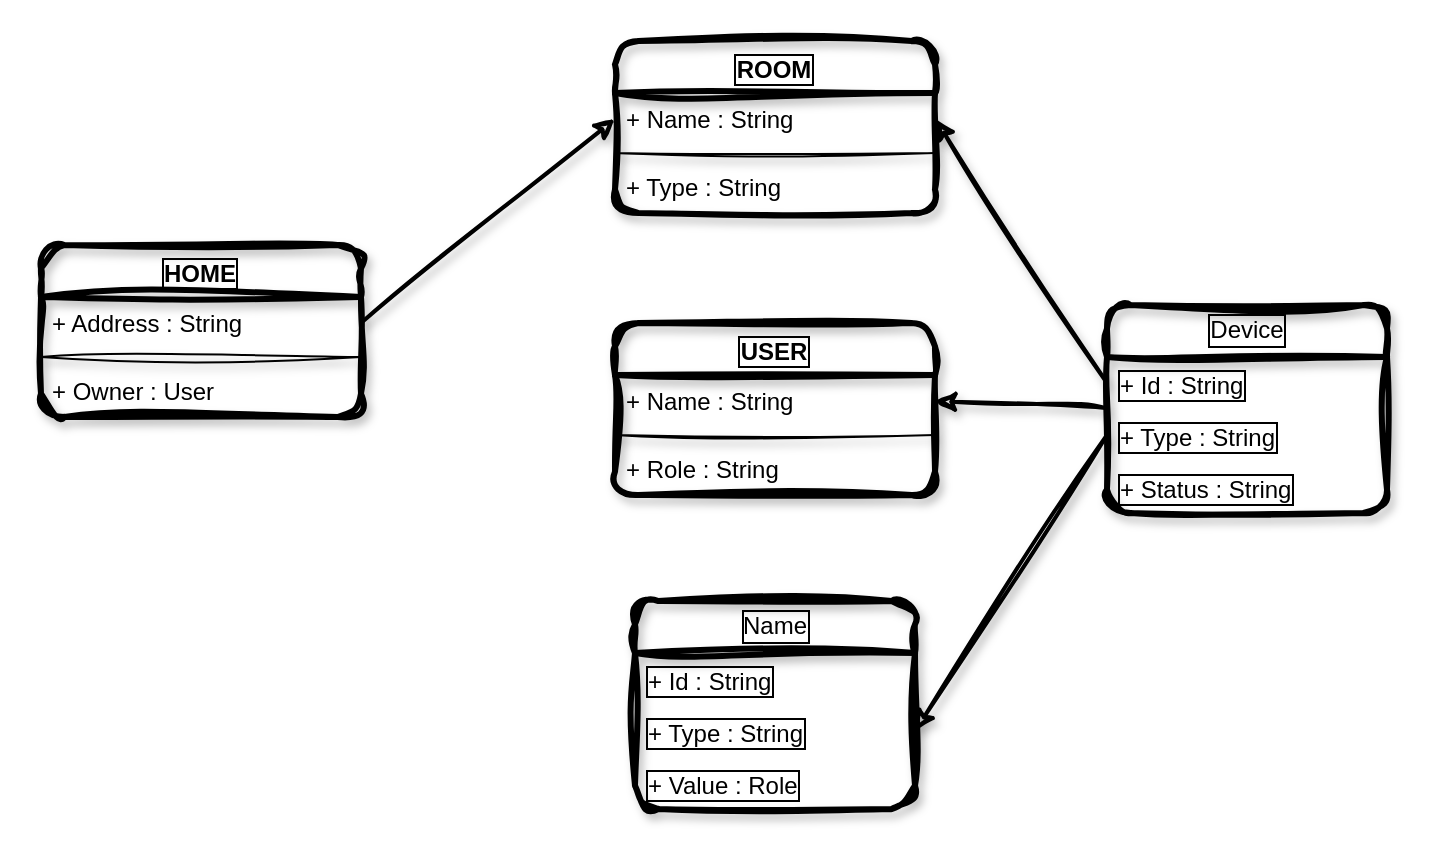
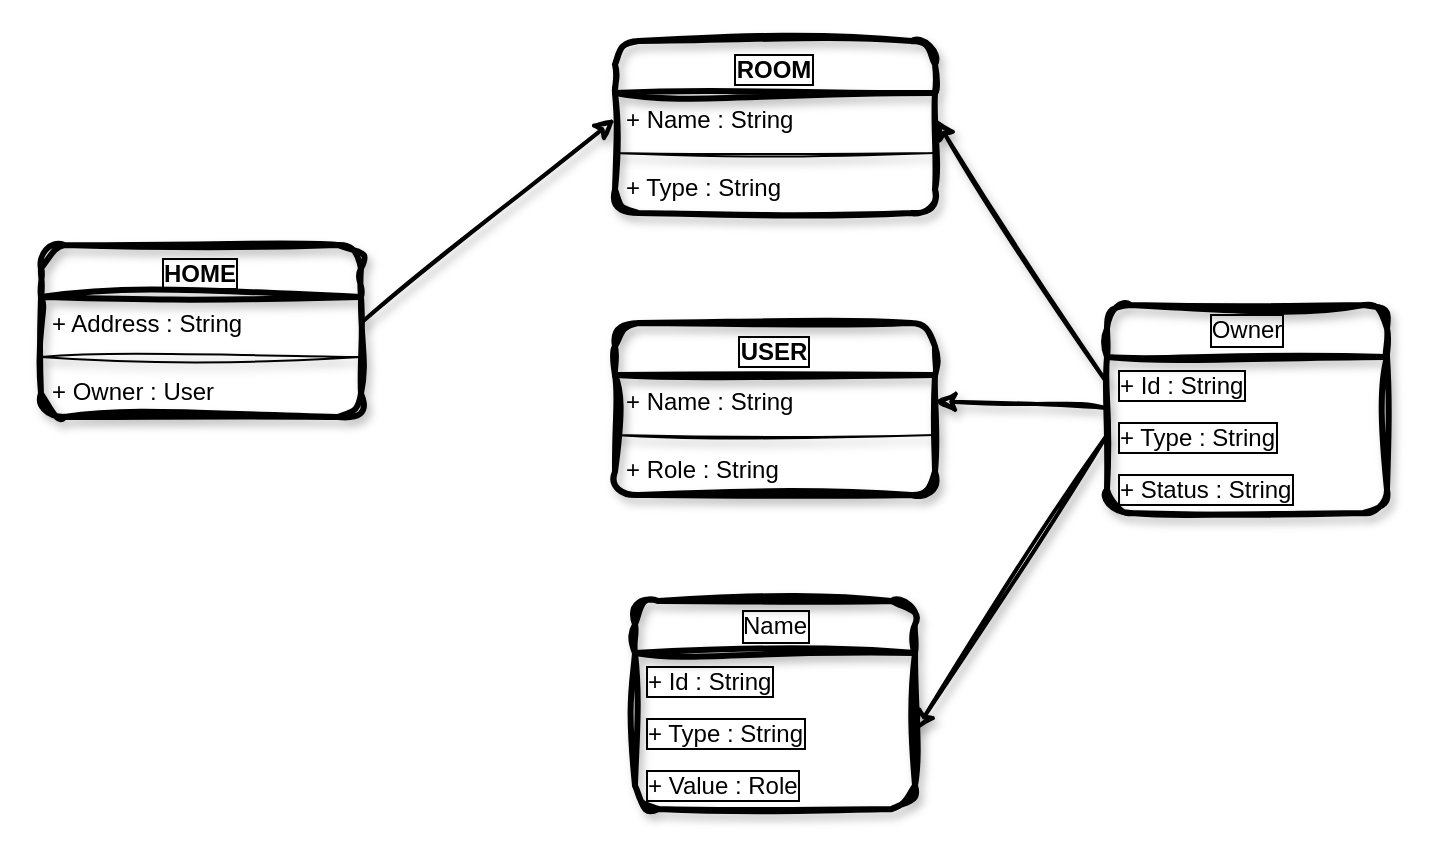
  <mxCell id="0" />
  <mxCell id="1" parent="0" />
  <mxCell id="2" value="&lt;font color=&quot;#000000&quot;&gt;HOME&lt;/font&gt;" style="swimlane;fontStyle=1;align=center;verticalAlign=top;childLayout=stackLayout;horizontal=1;startSize=26;horizontalStack=0;resizeParent=1;resizeParentMax=0;resizeLast=0;collapsible=1;marginBottom=0;fillColor=none;labelBackgroundColor=none;labelBorderColor=default;whiteSpace=wrap;html=1;strokeColor=#000000;strokeWidth=3;shadow=1;sketch=1;curveFitting=1;jiggle=2;rounded=1;" vertex="1" parent="1"><mxGeometry x="20" y="122" width="160" height="86" as="geometry" /></mxCell>
  <mxCell id="3" value="+ Address : String" style="text;strokeColor=none;fillColor=none;align=left;verticalAlign=top;spacingLeft=4;spacingRight=4;overflow=hidden;rotatable=0;points=[[0,0.5],[1,0.5]];portConstraint=eastwest;fontColor=#000000;shadow=1;sketch=1;curveFitting=1;jiggle=2;rounded=1;" vertex="1" parent="2"><mxGeometry y="26" width="160" height="26" as="geometry" /></mxCell>
  <mxCell id="4" value="" style="line;strokeWidth=1;fillColor=none;align=left;verticalAlign=middle;spacingTop=-1;spacingLeft=3;spacingRight=3;rotatable=0;labelPosition=right;points=[];portConstraint=eastwest;strokeColor=inherit;shadow=1;sketch=1;curveFitting=1;jiggle=2;rounded=1;" vertex="1" parent="2"><mxGeometry y="52" width="160" height="8" as="geometry" /></mxCell>
  <mxCell id="5" value="+ Owner : User" style="text;strokeColor=none;fillColor=none;align=left;verticalAlign=top;spacingLeft=4;spacingRight=4;overflow=hidden;rotatable=0;points=[[0,0.5],[1,0.5]];portConstraint=eastwest;fontColor=#000000;shadow=1;sketch=1;curveFitting=1;jiggle=2;rounded=1;" vertex="1" parent="2"><mxGeometry y="60" width="160" height="26" as="geometry" /></mxCell>
  <mxCell id="6" value="&lt;font color=&quot;#000000&quot;&gt;ROOM&lt;/font&gt;" style="swimlane;fontStyle=1;align=center;verticalAlign=top;childLayout=stackLayout;horizontal=1;startSize=26;horizontalStack=0;resizeParent=1;resizeParentMax=0;resizeLast=0;collapsible=1;marginBottom=0;fillColor=none;labelBackgroundColor=none;labelBorderColor=default;whiteSpace=wrap;html=1;strokeColor=#000000;strokeWidth=3;shadow=1;sketch=1;curveFitting=1;jiggle=2;rounded=1;" vertex="1" parent="1"><mxGeometry x="307" y="20" width="160" height="86" as="geometry" /></mxCell>
  <mxCell id="7" value="+ Name : String" style="text;strokeColor=none;fillColor=none;align=left;verticalAlign=top;spacingLeft=4;spacingRight=4;overflow=hidden;rotatable=0;points=[[0,0.5],[1,0.5]];portConstraint=eastwest;fontColor=#000000;shadow=1;sketch=1;curveFitting=1;jiggle=2;rounded=1;" vertex="1" parent="6"><mxGeometry y="26" width="160" height="26" as="geometry" /></mxCell>
  <mxCell id="8" value="" style="line;strokeWidth=1;fillColor=none;align=left;verticalAlign=middle;spacingTop=-1;spacingLeft=3;spacingRight=3;rotatable=0;labelPosition=right;points=[];portConstraint=eastwest;strokeColor=inherit;shadow=1;sketch=1;curveFitting=1;jiggle=2;rounded=1;" vertex="1" parent="6"><mxGeometry y="52" width="160" height="8" as="geometry" /></mxCell>
  <mxCell id="9" value="+ Type : String" style="text;strokeColor=none;fillColor=none;align=left;verticalAlign=top;spacingLeft=4;spacingRight=4;overflow=hidden;rotatable=0;points=[[0,0.5],[1,0.5]];portConstraint=eastwest;fontColor=#000000;shadow=1;sketch=1;curveFitting=1;jiggle=2;rounded=1;" vertex="1" parent="6"><mxGeometry y="60" width="160" height="26" as="geometry" /></mxCell>
  <mxCell id="10" value="&lt;font color=&quot;#000000&quot;&gt;USER&lt;/font&gt;" style="swimlane;fontStyle=1;align=center;verticalAlign=top;childLayout=stackLayout;horizontal=1;startSize=26;horizontalStack=0;resizeParent=1;resizeParentMax=0;resizeLast=0;collapsible=1;marginBottom=0;fillColor=none;labelBackgroundColor=none;labelBorderColor=default;whiteSpace=wrap;html=1;strokeColor=#000000;strokeWidth=3;shadow=1;sketch=1;curveFitting=1;jiggle=2;rounded=1;" vertex="1" parent="1"><mxGeometry x="307" y="161" width="160" height="86" as="geometry" /></mxCell>
  <mxCell id="11" value="+ Name : String" style="text;strokeColor=none;fillColor=none;align=left;verticalAlign=top;spacingLeft=4;spacingRight=4;overflow=hidden;rotatable=0;points=[[0,0.5],[1,0.5]];portConstraint=eastwest;fontColor=#000000;shadow=1;sketch=1;curveFitting=1;jiggle=2;rounded=1;" vertex="1" parent="10"><mxGeometry y="26" width="160" height="26" as="geometry" /></mxCell>
  <mxCell id="12" value="" style="line;strokeWidth=1;fillColor=none;align=left;verticalAlign=middle;spacingTop=-1;spacingLeft=3;spacingRight=3;rotatable=0;labelPosition=right;points=[];portConstraint=eastwest;strokeColor=inherit;shadow=1;sketch=1;curveFitting=1;jiggle=2;rounded=1;" vertex="1" parent="10"><mxGeometry y="52" width="160" height="8" as="geometry" /></mxCell>
  <mxCell id="13" value="+ Role : String" style="text;strokeColor=none;fillColor=none;align=left;verticalAlign=top;spacingLeft=4;spacingRight=4;overflow=hidden;rotatable=0;points=[[0,0.5],[1,0.5]];portConstraint=eastwest;fontColor=#000000;shadow=1;sketch=1;curveFitting=1;jiggle=2;rounded=1;" vertex="1" parent="10"><mxGeometry y="60" width="160" height="26" as="geometry" /></mxCell>
  <mxCell id="14" style="html=1;exitX=1;exitY=0.5;exitDx=0;exitDy=0;entryX=0;entryY=0.5;entryDx=0;entryDy=0;fontColor=#000000;strokeColor=#000000;strokeWidth=2;rounded=1;shadow=1;sketch=1;curveFitting=1;jiggle=2;" edge="1" parent="1" source="3" target="7"><mxGeometry relative="1" as="geometry" /></mxCell>
  <mxCell id="15" value="Name" style="swimlane;fontStyle=0;childLayout=stackLayout;horizontal=1;startSize=26;fillColor=none;horizontalStack=0;resizeParent=1;resizeParentMax=0;resizeLast=0;collapsible=1;marginBottom=0;labelBackgroundColor=none;labelBorderColor=default;strokeColor=#000000;strokeWidth=3;fontColor=#000000;html=1;shadow=1;sketch=1;curveFitting=1;jiggle=2;rounded=1;" vertex="1" parent="1"><mxGeometry x="317" y="300" width="140" height="104" as="geometry" /></mxCell>
  <mxCell id="16" value="+ Id : String" style="text;strokeColor=none;fillColor=none;align=left;verticalAlign=top;spacingLeft=4;spacingRight=4;overflow=hidden;rotatable=0;points=[[0,0.5],[1,0.5]];portConstraint=eastwest;labelBackgroundColor=none;labelBorderColor=default;strokeWidth=3;fontColor=#000000;html=1;shadow=1;sketch=1;curveFitting=1;jiggle=2;rounded=1;" vertex="1" parent="15"><mxGeometry y="26" width="140" height="26" as="geometry" /></mxCell>
  <mxCell id="17" value="+ Type : String" style="text;strokeColor=none;fillColor=none;align=left;verticalAlign=top;spacingLeft=4;spacingRight=4;overflow=hidden;rotatable=0;points=[[0,0.5],[1,0.5]];portConstraint=eastwest;labelBackgroundColor=none;labelBorderColor=default;strokeWidth=3;fontColor=#000000;html=1;shadow=1;sketch=1;curveFitting=1;jiggle=2;rounded=1;" vertex="1" parent="15"><mxGeometry y="52" width="140" height="26" as="geometry" /></mxCell>
  <mxCell id="18" value="+ Value : Role" style="text;strokeColor=none;fillColor=none;align=left;verticalAlign=top;spacingLeft=4;spacingRight=4;overflow=hidden;rotatable=0;points=[[0,0.5],[1,0.5]];portConstraint=eastwest;labelBackgroundColor=none;labelBorderColor=default;strokeWidth=3;fontColor=#000000;html=1;shadow=1;sketch=1;curveFitting=1;jiggle=2;rounded=1;" vertex="1" parent="15"><mxGeometry y="78" width="140" height="26" as="geometry" /></mxCell>
- <mxCell id="19" value="Device" style="swimlane;fontStyle=0;childLayout=stackLayout;horizontal=1;startSize=26;fillColor=none;horizontalStack=0;resizeParent=1;resizeParentMax=0;resizeLast=0;collapsible=1;marginBottom=0;labelBackgroundColor=none;labelBorderColor=default;strokeColor=#000000;strokeWidth=3;fontColor=#000000;html=1;shadow=1;sketch=1;curveFitting=1;jiggle=2;rounded=1;" vertex="1" parent="1"><mxGeometry x="553" y="152" width="140" height="104" as="geometry" /></mxCell>
+ <mxCell id="19" value="Owner" style="swimlane;fontStyle=0;childLayout=stackLayout;horizontal=1;startSize=26;fillColor=none;horizontalStack=0;resizeParent=1;resizeParentMax=0;resizeLast=0;collapsible=1;marginBottom=0;labelBackgroundColor=none;labelBorderColor=default;strokeColor=#000000;strokeWidth=3;fontColor=#000000;html=1;shadow=1;sketch=1;curveFitting=1;jiggle=2;rounded=1;" vertex="1" parent="1"><mxGeometry x="553" y="152" width="140" height="104" as="geometry" /></mxCell>
  <mxCell id="20" value="+ Id : String" style="text;strokeColor=none;fillColor=none;align=left;verticalAlign=top;spacingLeft=4;spacingRight=4;overflow=hidden;rotatable=0;points=[[0,0.5],[1,0.5]];portConstraint=eastwest;labelBackgroundColor=none;labelBorderColor=default;strokeWidth=3;fontColor=#000000;html=1;shadow=1;sketch=1;curveFitting=1;jiggle=2;rounded=1;" vertex="1" parent="19"><mxGeometry y="26" width="140" height="26" as="geometry" /></mxCell>
  <mxCell id="21" value="+ Type : String" style="text;strokeColor=none;fillColor=none;align=left;verticalAlign=top;spacingLeft=4;spacingRight=4;overflow=hidden;rotatable=0;points=[[0,0.5],[1,0.5]];portConstraint=eastwest;labelBackgroundColor=none;labelBorderColor=default;strokeWidth=3;fontColor=#000000;html=1;shadow=1;sketch=1;curveFitting=1;jiggle=2;rounded=1;" vertex="1" parent="19"><mxGeometry y="52" width="140" height="26" as="geometry" /></mxCell>
  <mxCell id="22" value="+ Status : String" style="text;strokeColor=none;fillColor=none;align=left;verticalAlign=top;spacingLeft=4;spacingRight=4;overflow=hidden;rotatable=0;points=[[0,0.5],[1,0.5]];portConstraint=eastwest;labelBackgroundColor=none;labelBorderColor=default;strokeWidth=3;fontColor=#000000;html=1;shadow=1;sketch=1;curveFitting=1;jiggle=2;rounded=1;" vertex="1" parent="19"><mxGeometry y="78" width="140" height="26" as="geometry" /></mxCell>
  <mxCell id="23" style="edgeStyle=none;rounded=1;html=1;exitX=0;exitY=0.5;exitDx=0;exitDy=0;entryX=1;entryY=0.5;entryDx=0;entryDy=0;shadow=1;strokeColor=#000000;strokeWidth=2;fontColor=#000000;sketch=1;curveFitting=1;jiggle=2;" edge="1" parent="1" source="21" target="17"><mxGeometry relative="1" as="geometry" /></mxCell>
  <mxCell id="24" style="edgeStyle=none;rounded=1;html=1;entryX=1;entryY=0.5;entryDx=0;entryDy=0;shadow=1;strokeColor=#000000;strokeWidth=2;fontColor=#000000;exitX=-0.006;exitY=0.98;exitDx=0;exitDy=0;exitPerimeter=0;sketch=1;curveFitting=1;jiggle=2;" edge="1" parent="1" source="20" target="11"><mxGeometry relative="1" as="geometry" /></mxCell>
  <mxCell id="25" style="edgeStyle=none;rounded=1;html=1;exitX=0;exitY=0.5;exitDx=0;exitDy=0;entryX=1;entryY=0.5;entryDx=0;entryDy=0;shadow=1;strokeColor=#000000;strokeWidth=2;fontColor=#000000;sketch=1;curveFitting=1;jiggle=2;" edge="1" parent="1" source="20" target="7"><mxGeometry relative="1" as="geometry" /></mxCell>
